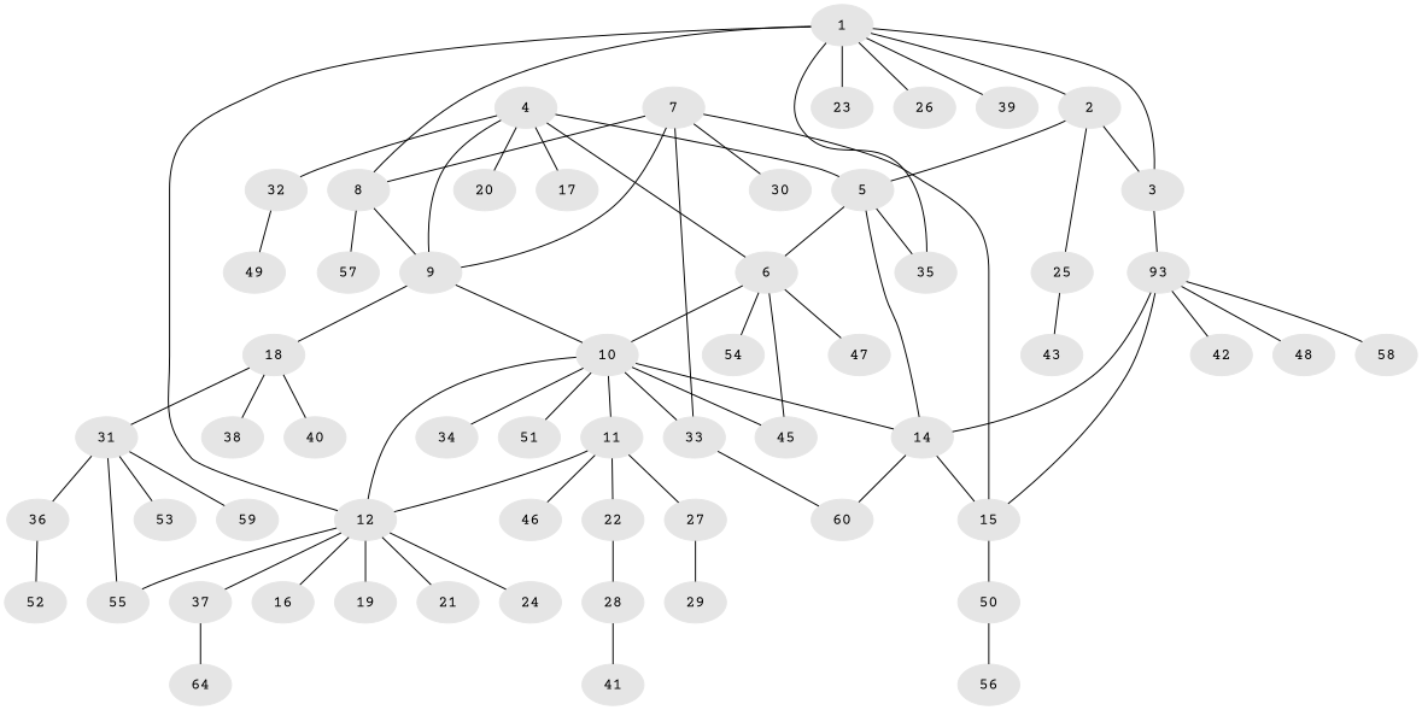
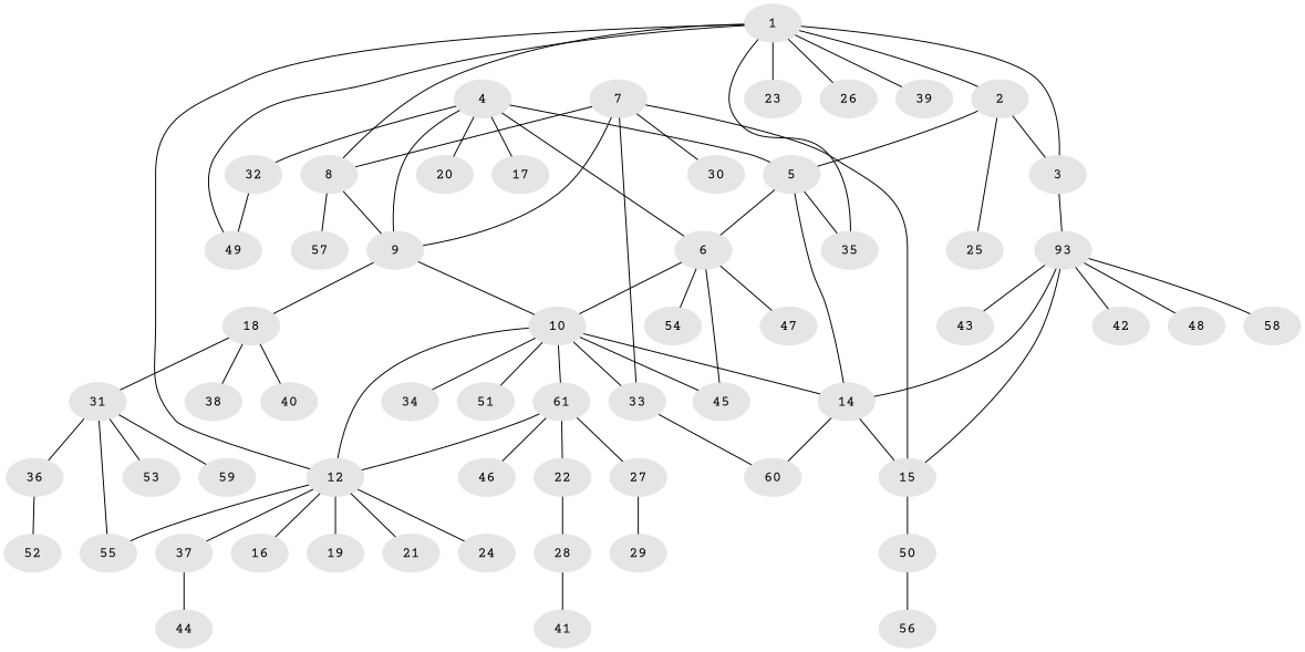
  graph {
    fontname="Courier Prime"
    node [color=gray90 fontname="Courier Prime" style=filled]
    edge [fontname="Courier Prime"]
    1
    2
    3
    8
    12
    23
    26
    35
    39
    49
    5
    25
    n13 [label=93]
    9
    57
    16
    19
    21
    24
    37
    55
    6
    14
    15
    42
    43
    48
    58
    4
    17
    20
    32
    10
    45
    47
    54
    18
    60
    33
-   11
+   11 [label=61]
    34
    51
    7
    30
    50
    31
    38
    40
    46
    22
    27
    28
    29
-   44 [label=64]
+   44
    56
    36
    53
    59
    41
    52
    1 -- 2
    1 -- 3
    1 -- 8
    1 -- 12
    1 -- 23
    1 -- 26
    1 -- 35
    1 -- 39
+   1 -- 49
    2 -- 3
    2 -- 5
    2 -- 25
    3 -- n13
    8 -- 9
    8 -- 57
    12 -- 16
    12 -- 19
    12 -- 21
    12 -- 24
    12 -- 37
    12 -- 55
    5 -- 35
    5 -- 6
    5 -- 14
    n13 -- 14
    n13 -- 15
    n13 -- 42
-   25 -- 43
+   n13 -- 43
    n13 -- 48
    n13 -- 58
    9 -- 10
    9 -- 18
    37 -- 44
    6 -- 10
    6 -- 45
    6 -- 47
    6 -- 54
    14 -- 15
    14 -- 60
    15 -- 50
    4 -- 5
    4 -- 9
    4 -- 6
    4 -- 17
    4 -- 20
    4 -- 32
    32 -- 49
    10 -- 12
    10 -- 14
    10 -- 45
    10 -- 33
    10 -- 11
    10 -- 34
    10 -- 51
    18 -- 31
    18 -- 38
    18 -- 40
    33 -- 60
    11 -- 12
    11 -- 46
    11 -- 22
    11 -- 27
    7 -- 8
    7 -- 9
    7 -- 15
    7 -- 33
    7 -- 30
    50 -- 56
    31 -- 55
    31 -- 36
    31 -- 53
    31 -- 59
    22 -- 28
    27 -- 29
    28 -- 41
    36 -- 52
  }
